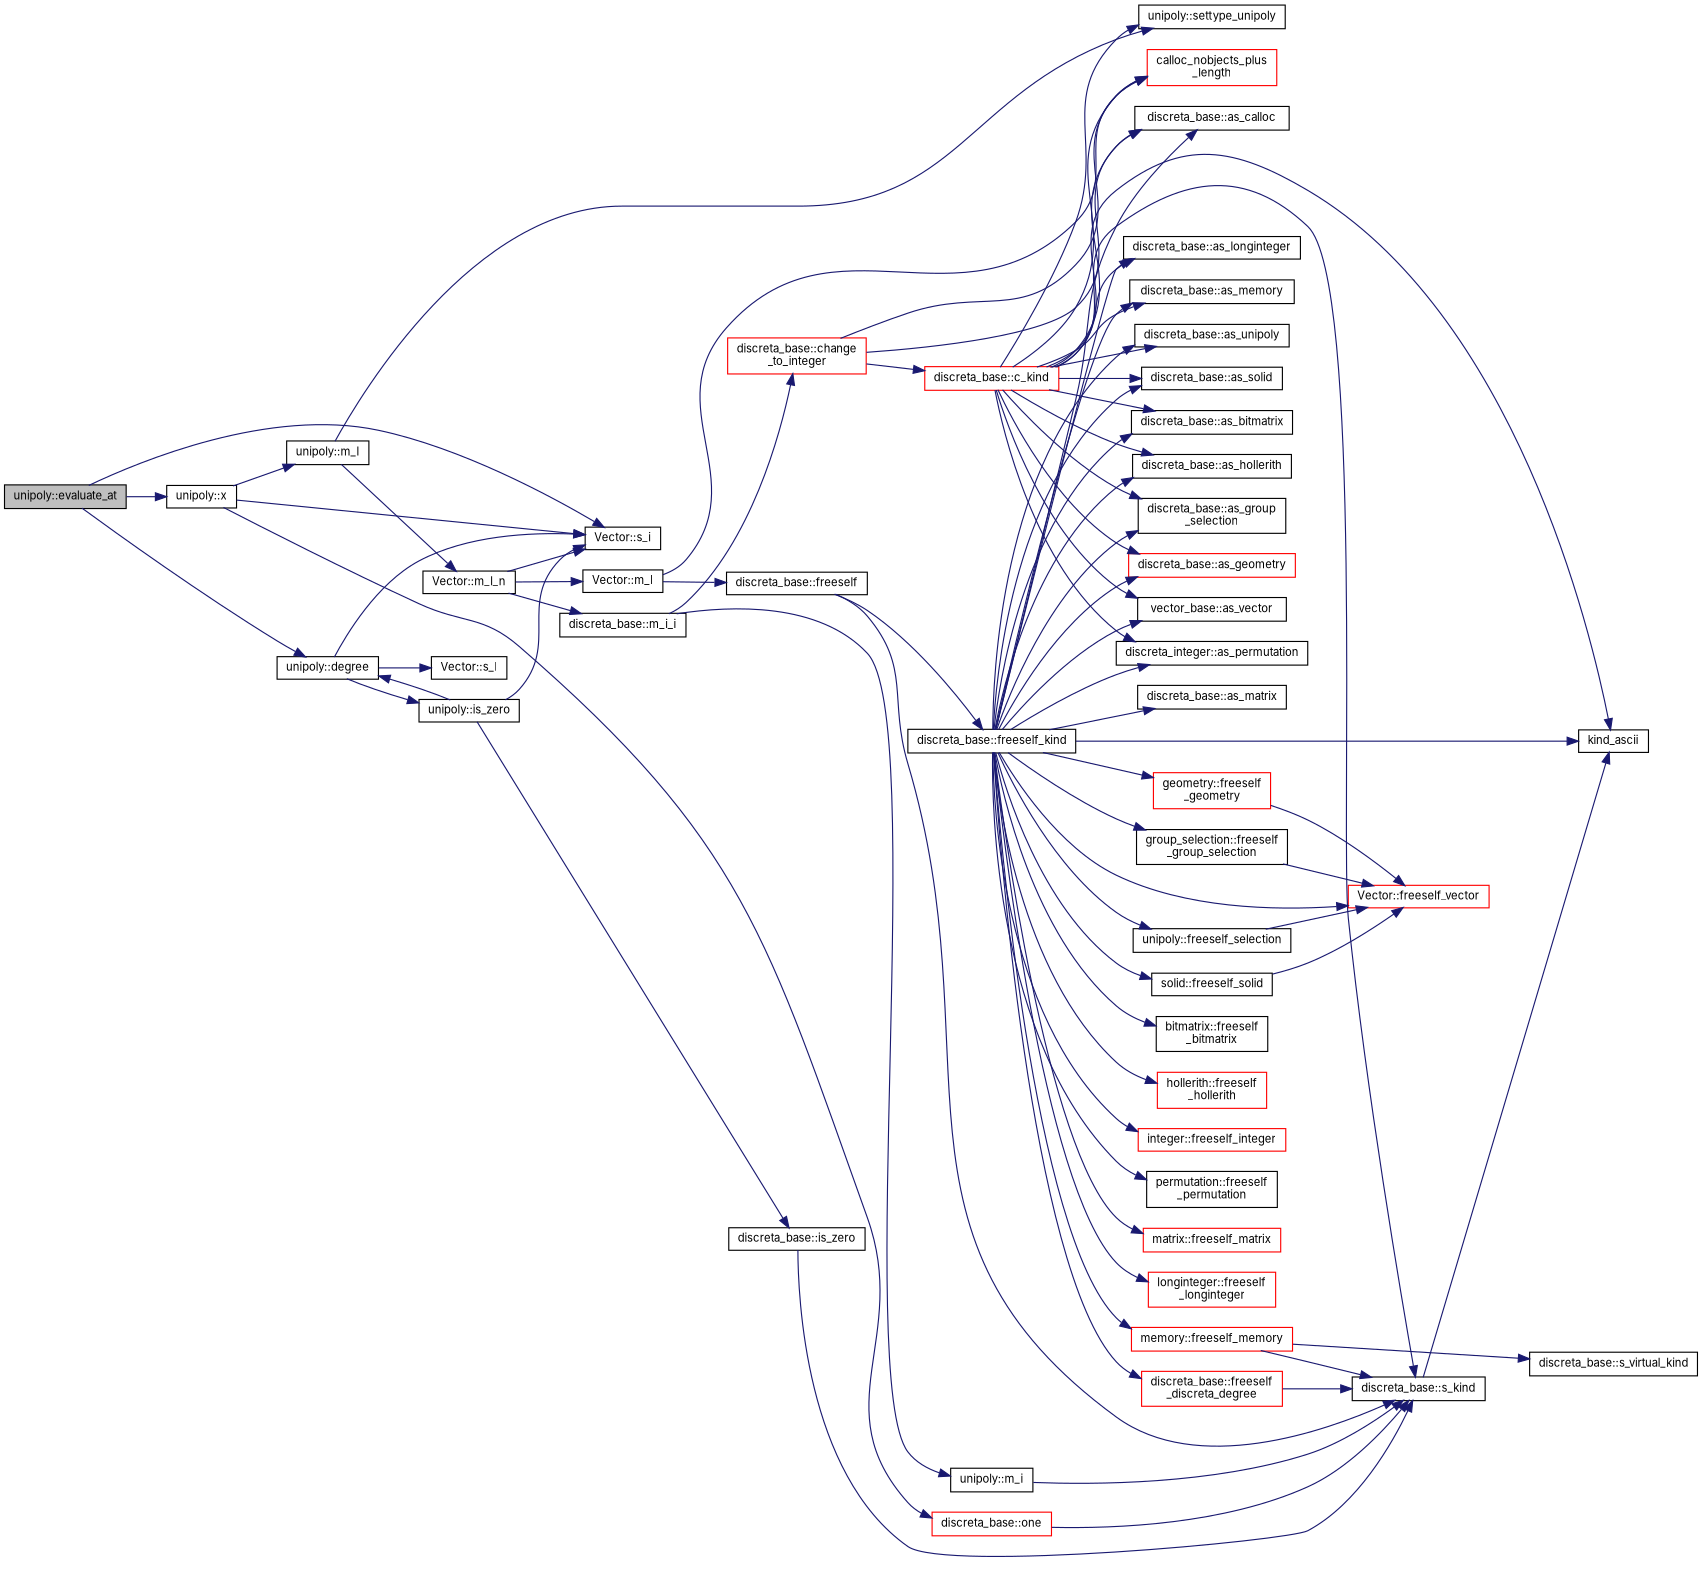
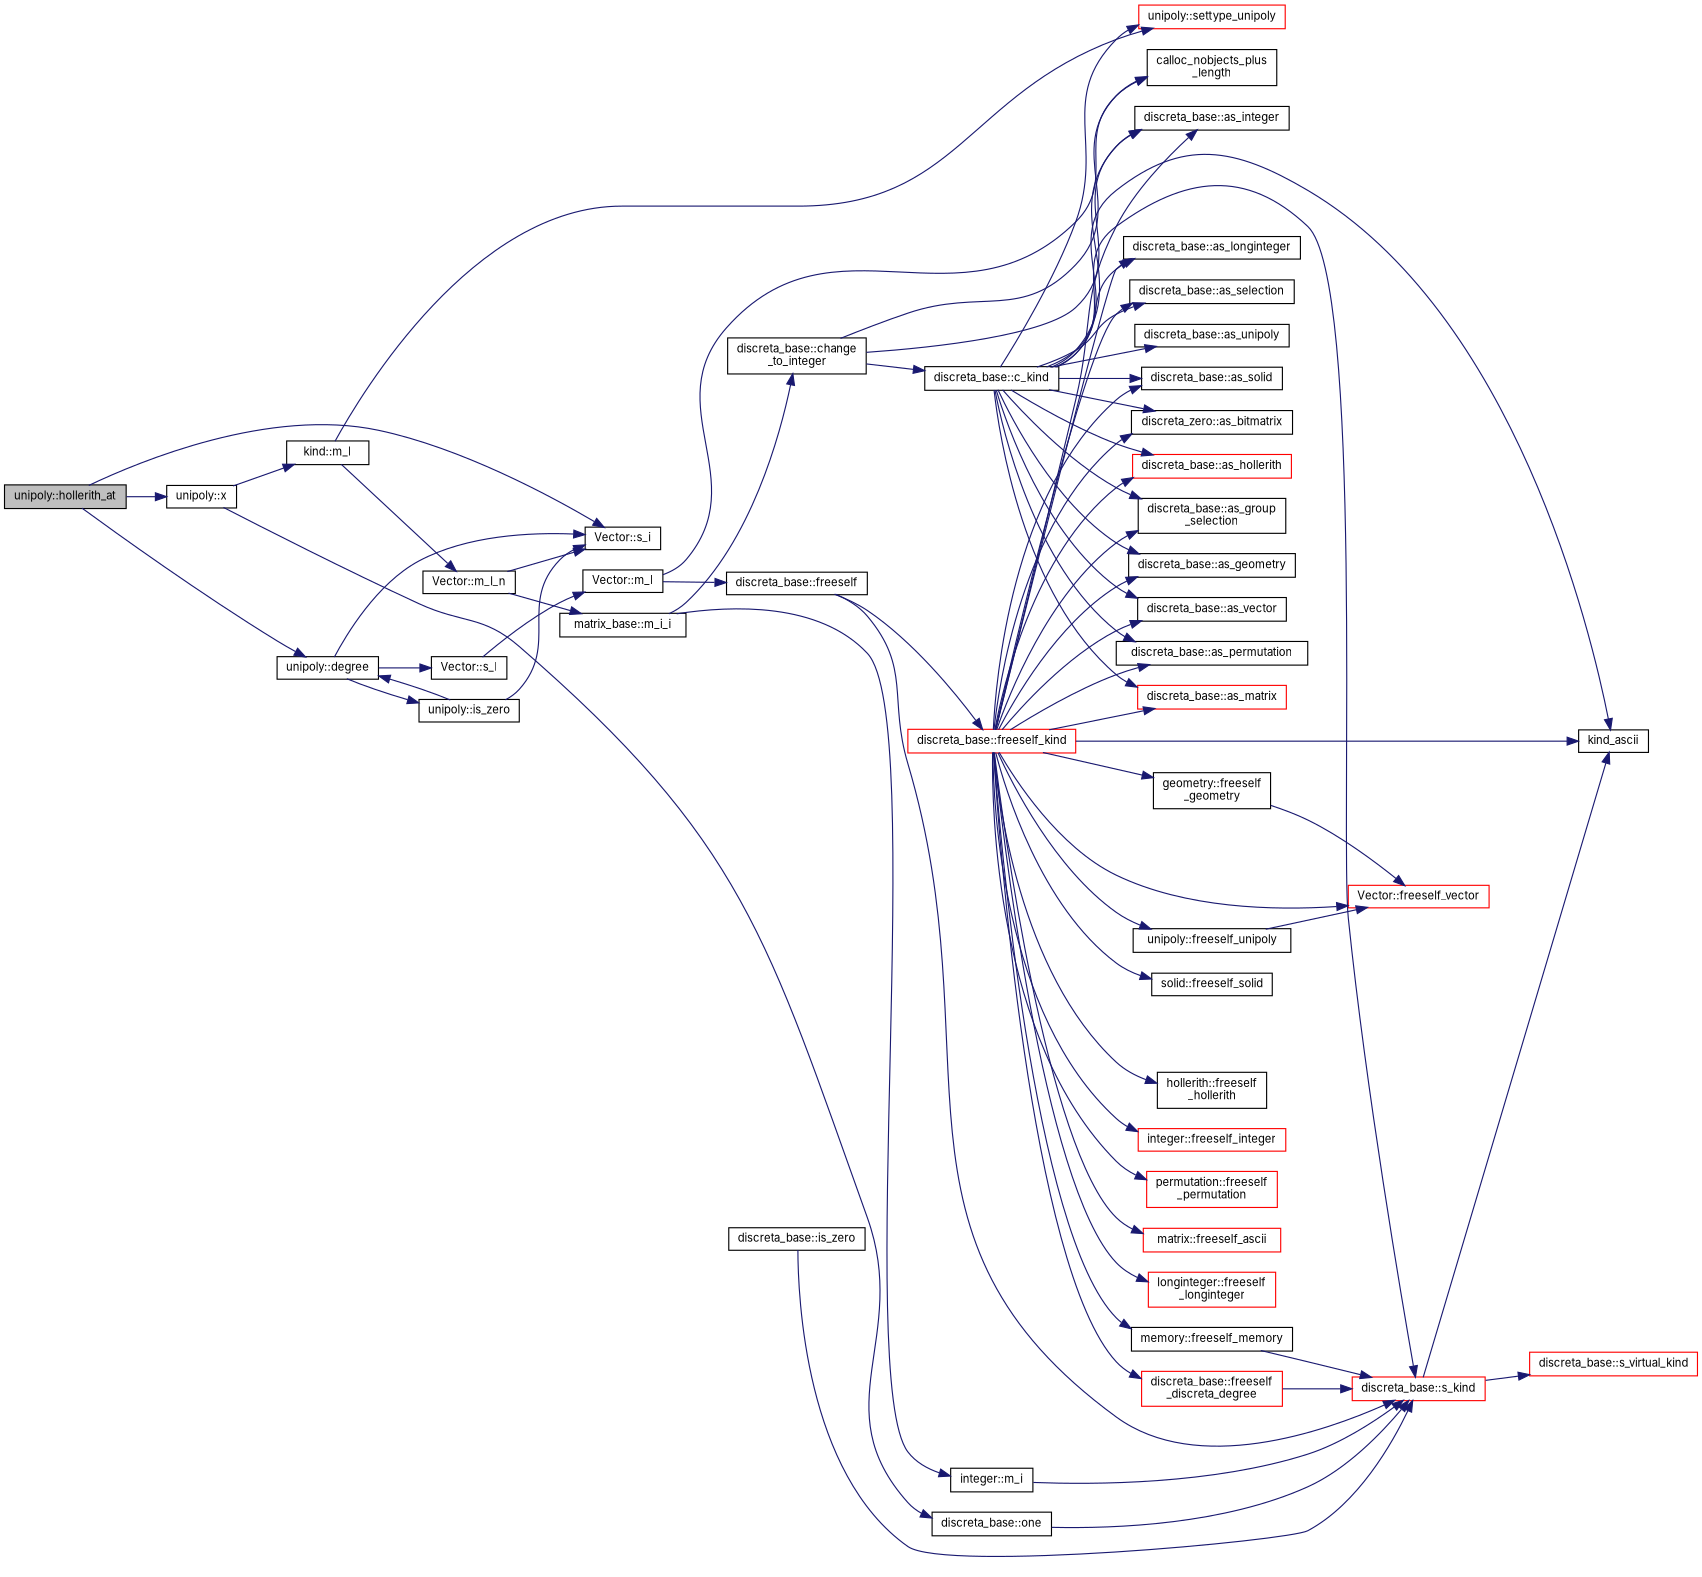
  digraph {
    fontname=Inter
    rankdir=LR
    node [color=black fillcolor=white fontname=Inter fontsize=10 shape=record style=filled]
    edge [color=midnightblue fontname=Inter fontsize=10 labelfontname=Helvetica labelfontsize=10 style=solid]
-   n1 [fillcolor=grey75 fontcolor=black height=0.2 label="unipoly::evaluate_at" width=0.4]
+   n1 [fillcolor=grey75 fontcolor=black height=0.2 label="unipoly::hollerith_at" width=0.4]
    n2 [height=0.2 label="unipoly::degree" width=0.4]
    n3 [height=0.2 label="Vector::s_i" width=0.4]
    n4 [height=0.2 label="unipoly::x" width=0.4]
    n5 [height=0.2 label="Vector::s_l" width=0.4]
    n6 [height=0.2 label="unipoly::is_zero" width=0.4]
-   n7 [height=0.2 label="unipoly::m_l" width=0.4]
-   n8 [color=red height=0.2 label="discreta_base::one" width=0.4]
+   n7 [height=0.2 label="kind::m_l" width=0.4]
+   n8 [height=0.2 label="discreta_base::one" width=0.4]
    n9 [height=0.2 label="discreta_base::is_zero" width=0.4]
-   n10 [height=0.2 label="discreta_base::s_kind" width=0.4]
-   n11 [height=0.2 label="discreta_base::s_virtual_kind" width=0.4]
+   n10 [color=red height=0.2 label="discreta_base::s_kind" width=0.4]
+   n11 [color=red height=0.2 label="discreta_base::s_virtual_kind" width=0.4]
    n12 [height=0.2 label=kind_ascii width=0.4]
    n13 [height=0.2 label="Vector::m_l_n" width=0.4]
-   n14 [height=0.2 label="unipoly::settype_unipoly" width=0.4]
+   n14 [color=red height=0.2 label="unipoly::settype_unipoly" width=0.4]
    n15 [height=0.2 label="Vector::m_l" width=0.4]
-   n16 [height=0.2 label="discreta_base::m_i_i" width=0.4]
+   n16 [height=0.2 label="matrix_base::m_i_i" width=0.4]
    n17 [height=0.2 label="discreta_base::freeself" width=0.4]
-   n18 [color=red height=0.2 label="calloc_nobjects_plus\l_length" width=0.4]
-   n19 [color=red height=0.2 label="discreta_base::change\l_to_integer" width=0.4]
-   n20 [height=0.2 label="unipoly::m_i" width=0.4]
-   n21 [height=0.2 label="discreta_base::freeself_kind" width=0.4]
+   n18 [height=0.2 label="calloc_nobjects_plus\l_length" width=0.4]
+   n19 [height=0.2 label="discreta_base::change\l_to_integer" width=0.4]
+   n20 [height=0.2 label="integer::m_i" width=0.4]
+   n21 [color=red height=0.2 label="discreta_base::freeself_kind" width=0.4]
    n22 [color=red height=0.2 label="discreta_base::freeself\l_discreta_degree" width=0.4]
-   n23 [height=0.2 label="discreta_base::as_calloc" width=0.4]
+   n23 [height=0.2 label="discreta_base::as_integer" width=0.4]
    n24 [color=red height=0.2 label="integer::freeself_integer" width=0.4]
-   n25 [height=0.2 label="vector_base::as_vector" width=0.4]
+   n25 [height=0.2 label="discreta_base::as_vector" width=0.4]
    n26 [color=red height=0.2 label="Vector::freeself_vector" width=0.4]
-   n27 [height=0.2 label="discreta_integer::as_permutation" width=0.4]
-   n28 [height=0.2 label="permutation::freeself\l_permutation" width=0.4]
-   n29 [height=0.2 label="discreta_base::as_matrix" width=0.4]
-   n30 [color=red height=0.2 label="matrix::freeself_matrix" width=0.4]
+   n27 [height=0.2 label="discreta_base::as_permutation" width=0.4]
+   n28 [color=red height=0.2 label="permutation::freeself\l_permutation" width=0.4]
+   n29 [color=red height=0.2 label="discreta_base::as_matrix" width=0.4]
+   n30 [color=red height=0.2 label="matrix::freeself_ascii" width=0.4]
    n31 [height=0.2 label="discreta_base::as_longinteger" width=0.4]
    n32 [color=red height=0.2 label="longinteger::freeself\l_longinteger" width=0.4]
-   n33 [height=0.2 label="discreta_base::as_memory" width=0.4]
-   n34 [color=red height=0.2 label="memory::freeself_memory" width=0.4]
+   n33 [height=0.2 label="discreta_base::as_selection" width=0.4]
+   n34 [height=0.2 label="memory::freeself_memory" width=0.4]
    n35 [height=0.2 label="discreta_base::as_unipoly" width=0.4]
-   n36 [height=0.2 label="unipoly::freeself_selection" width=0.4]
+   n36 [height=0.2 label="unipoly::freeself_unipoly" width=0.4]
    n37 [height=0.2 label="discreta_base::as_solid" width=0.4]
    n38 [height=0.2 label="solid::freeself_solid" width=0.4]
-   n39 [height=0.2 label="discreta_base::as_bitmatrix" width=0.4]
-   n40 [height=0.2 label="bitmatrix::freeself\l_bitmatrix" width=0.4]
-   n41 [color=red height=0.2 label="discreta_base::as_geometry" width=0.4]
-   n42 [color=red height=0.2 label="geometry::freeself\l_geometry" width=0.4]
-   n43 [height=0.2 label="discreta_base::as_hollerith" width=0.4]
-   n44 [color=red height=0.2 label="hollerith::freeself\l_hollerith" width=0.4]
+   n39 [height=0.2 label="discreta_zero::as_bitmatrix" width=0.4]
+   n41 [height=0.2 label="discreta_base::as_geometry" width=0.4]
+   n42 [height=0.2 label="geometry::freeself\l_geometry" width=0.4]
+   n43 [color=red height=0.2 label="discreta_base::as_hollerith" width=0.4]
+   n44 [height=0.2 label="hollerith::freeself\l_hollerith" width=0.4]
    n45 [height=0.2 label="discreta_base::as_group\l_selection" width=0.4]
-   n46 [height=0.2 label="group_selection::freeself\l_group_selection" width=0.4]
-   n47 [color=red height=0.2 label="discreta_base::c_kind" width=0.4]
+   n47 [height=0.2 label="discreta_base::c_kind" width=0.4]
    n1 -> n2
    n1 -> n3
    n1 -> n4
    n2 -> n3
    n2 -> n5
    n2 -> n6
-   n4 -> n3
    n4 -> n7
    n4 -> n8
    n6 -> n2
    n6 -> n3
-   n6 -> n9
    n7 -> n13
    n7 -> n14
    n8 -> n10
    n9 -> n10
-   n34 -> n11
+   n10 -> n11
    n10 -> n12
    n13 -> n3
-   n13 -> n15
+   n5 -> n15
    n13 -> n16
    n15 -> n17
    n15 -> n18
    n16 -> n19
    n16 -> n20
    n17 -> n10
    n17 -> n21
    n19 -> n18
    n19 -> n23
    n19 -> n47
    n20 -> n10
    n21 -> n12
    n21 -> n22
    n21 -> n23
    n21 -> n24
    n21 -> n25
    n21 -> n26
    n21 -> n27
    n21 -> n28
    n21 -> n29
    n21 -> n30
    n21 -> n31
    n21 -> n32
    n21 -> n33
    n21 -> n34
-   n21 -> n35
    n21 -> n36
    n21 -> n37
    n21 -> n38
    n21 -> n39
-   n21 -> n40
    n21 -> n41
    n21 -> n42
    n21 -> n43
    n21 -> n44
    n21 -> n45
-   n21 -> n46
    n22 -> n10
    n34 -> n10
    n36 -> n26
-   n38 -> n26
    n42 -> n26
-   n46 -> n26
    n47 -> n10
    n47 -> n12
    n47 -> n14
    n47 -> n23
    n47 -> n25
    n47 -> n27
-   n47 -> n18
+   n47 -> n29
    n47 -> n31
    n47 -> n33
    n47 -> n35
    n47 -> n37
    n47 -> n39
    n47 -> n41
    n47 -> n43
    n47 -> n45
  }
